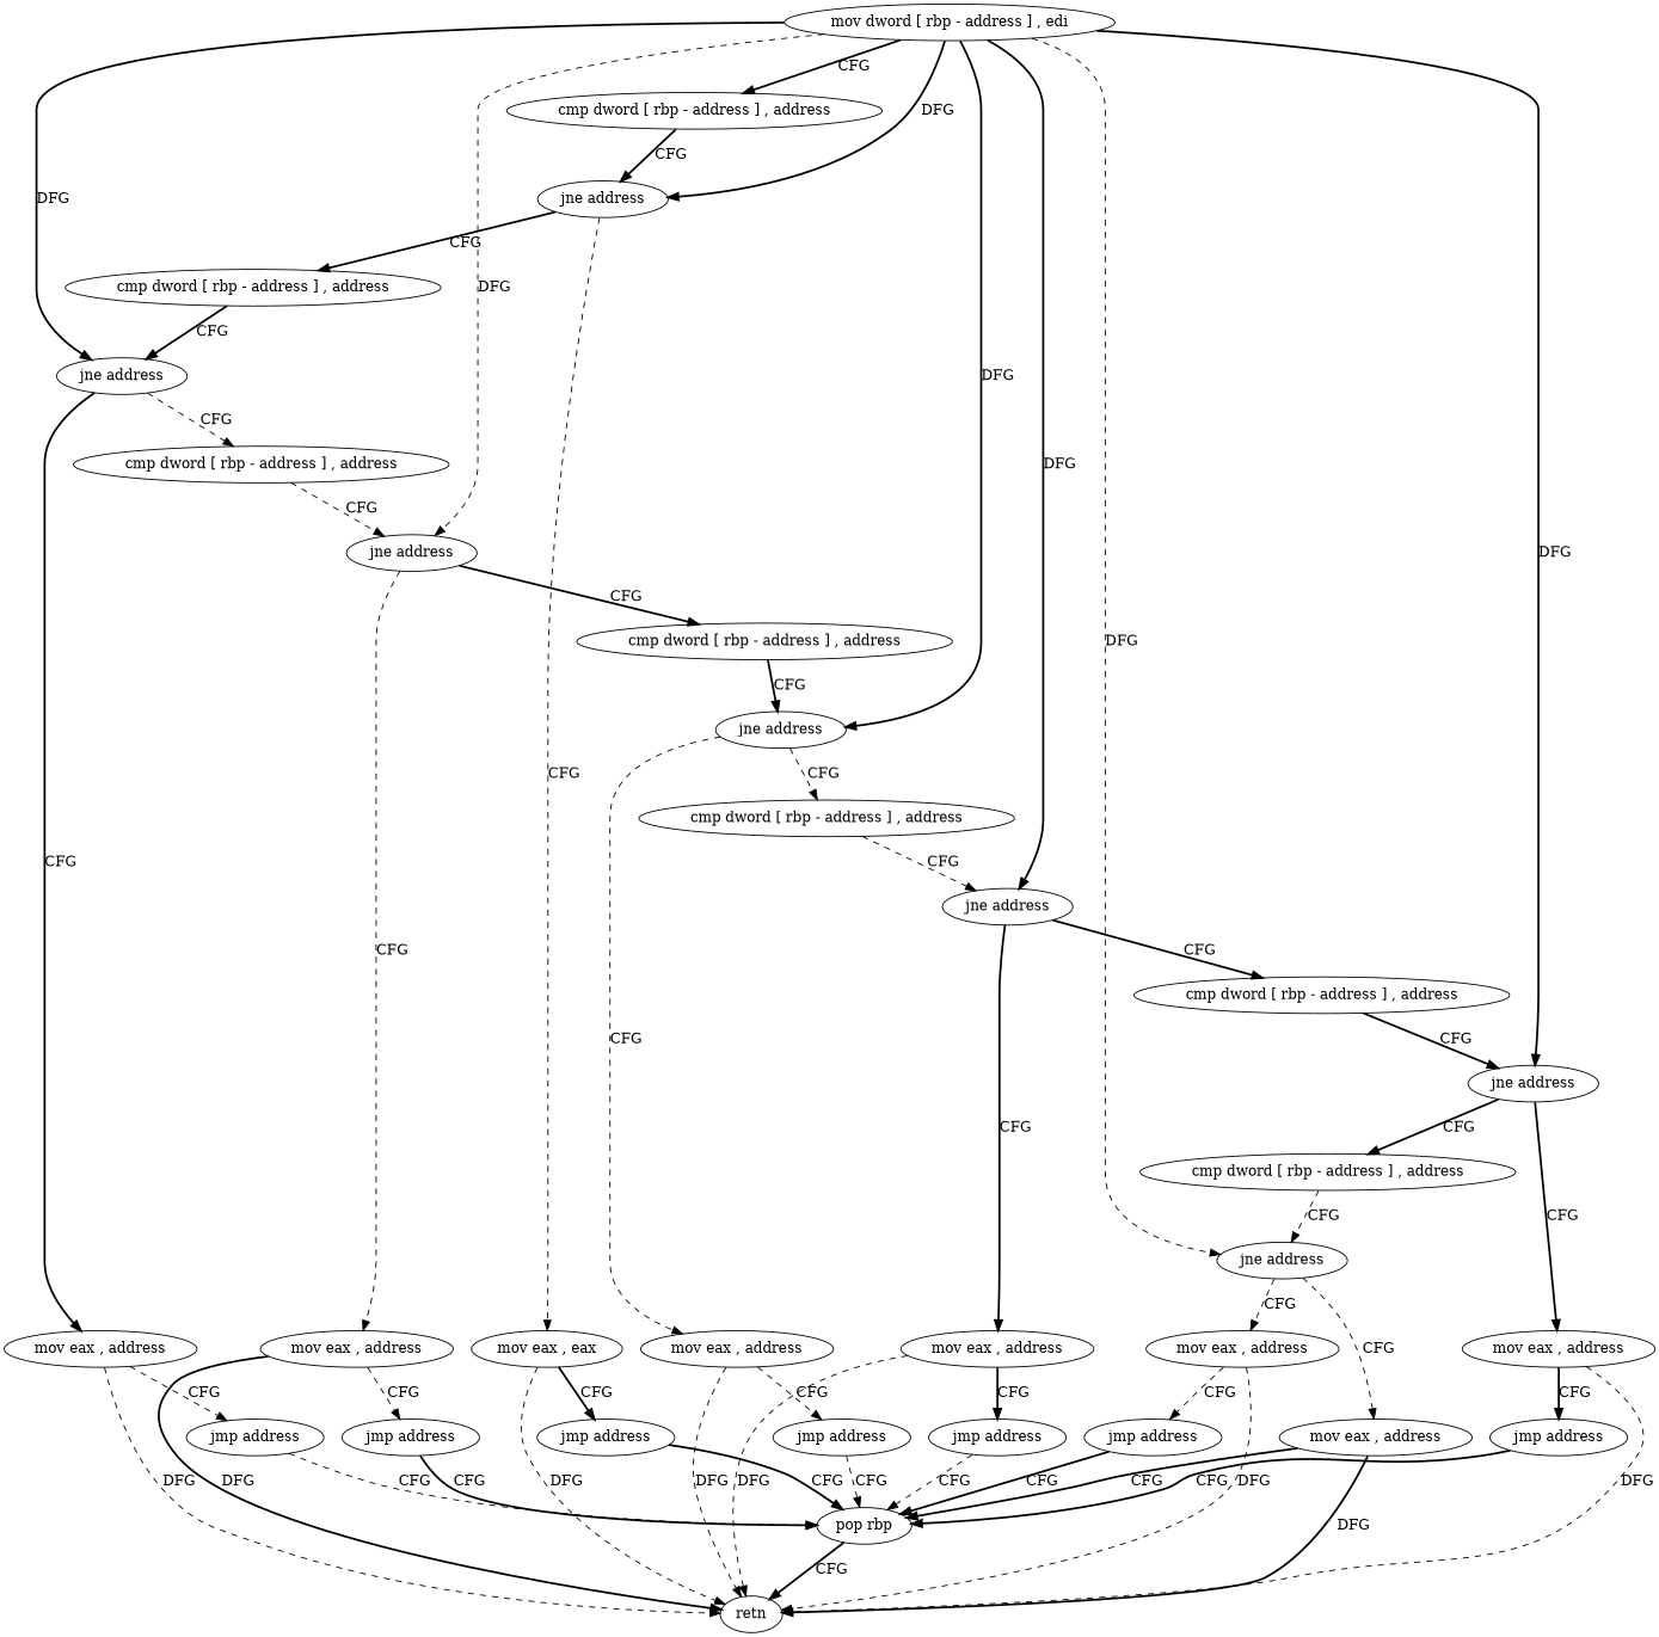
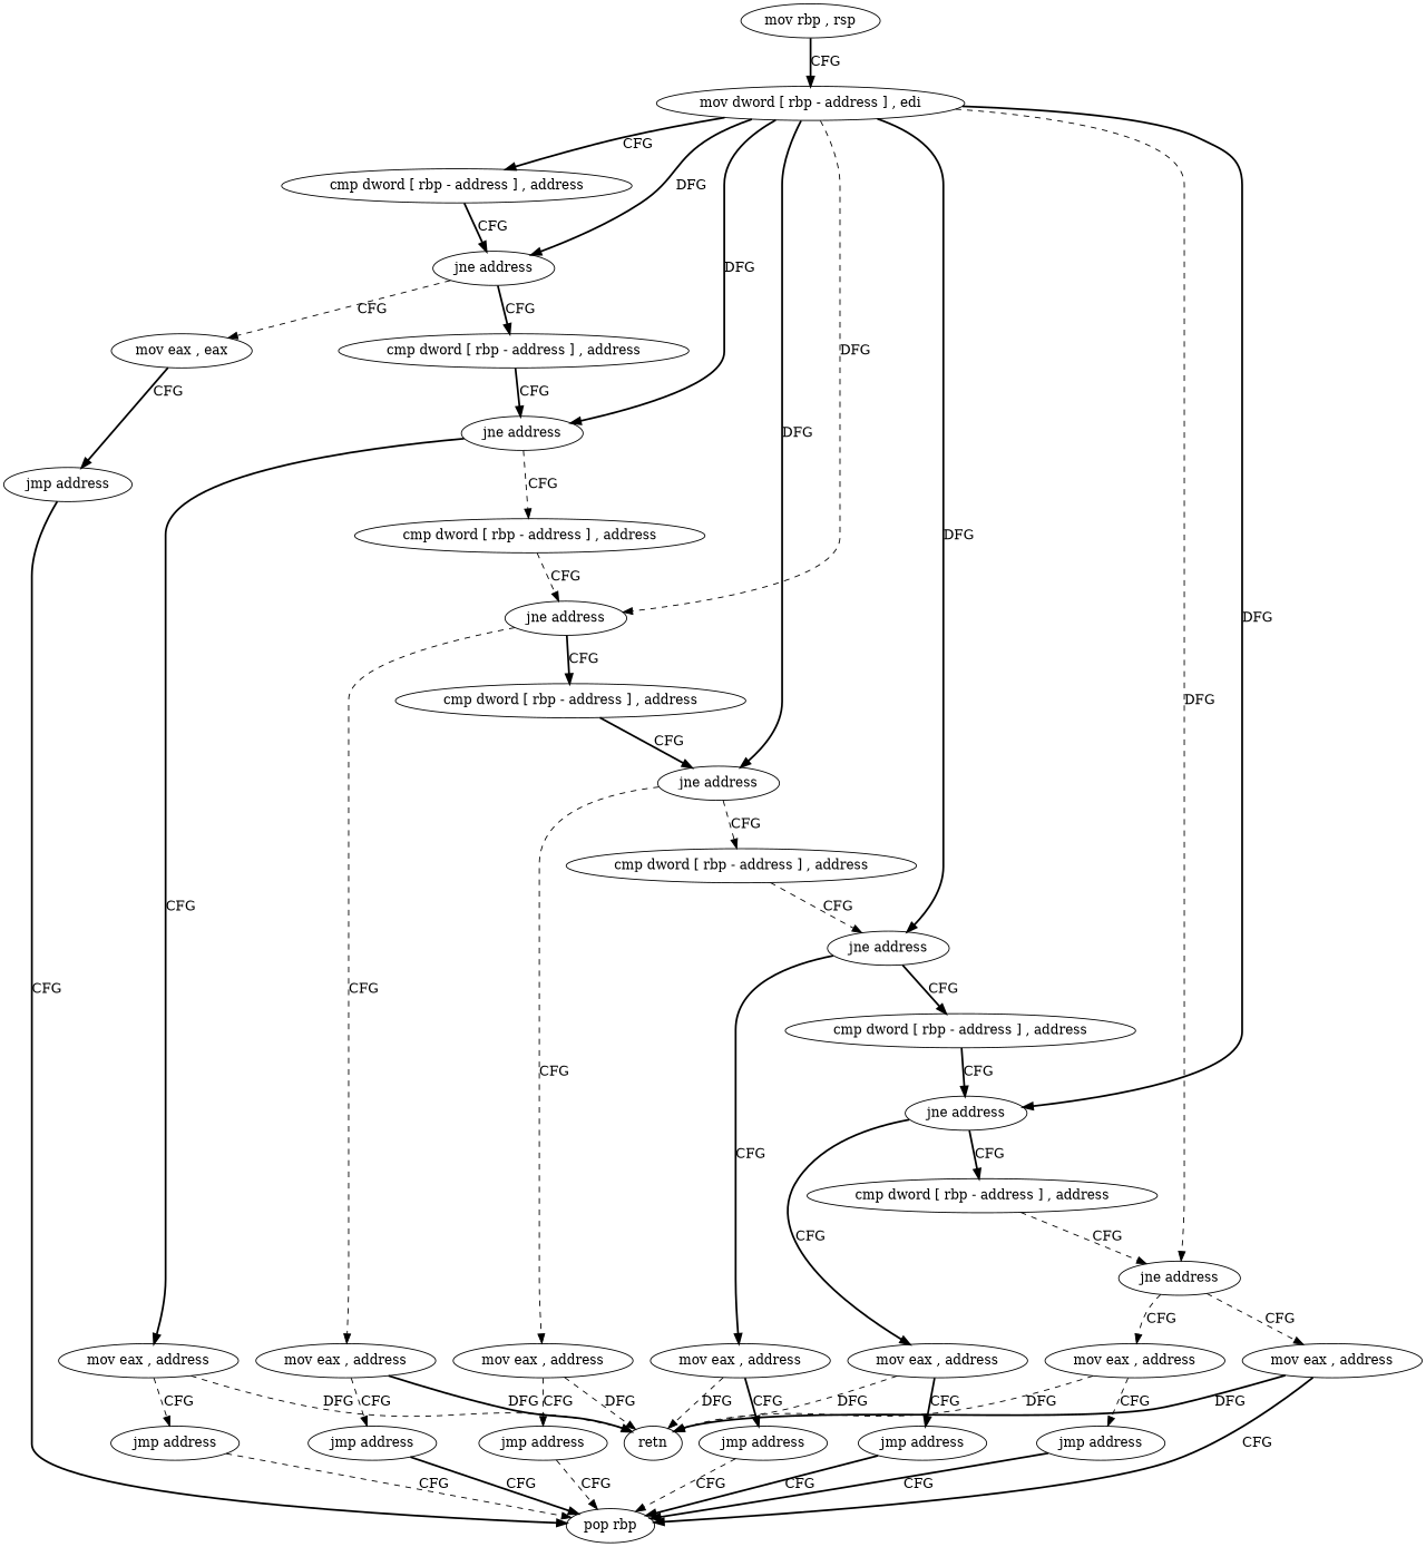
  digraph {
    edge [style=bold]
+   n1 [label="mov rbp , rsp"]
    n2 [label="mov dword [ rbp - address ] , edi"]
    n3 [label="cmp dword [ rbp - address ] , address"]
    n4 [label="jne address"]
    n5 [label="jne address"]
    n6 [label="jne address"]
    n7 [label="jne address"]
    n8 [label="jne address"]
    n9 [label="jne address"]
    n10 [label="jne address"]
    n11 [label="cmp dword [ rbp - address ] , address"]
    n12 [label="mov eax , eax"]
    n13 [label="cmp dword [ rbp - address ] , address"]
    n14 [label="mov eax , address"]
    n15 [label="cmp dword [ rbp - address ] , address"]
    n16 [label="mov eax , address"]
    n17 [label="cmp dword [ rbp - address ] , address"]
    n18 [label="mov eax , address"]
    n19 [label="cmp dword [ rbp - address ] , address"]
    n20 [label="mov eax , address"]
    n21 [label="cmp dword [ rbp - address ] , address"]
    n22 [label="mov eax , address"]
    n23 [label="mov eax , address"]
    n24 [label="mov eax , address"]
    n25 [label="jmp address"]
    n26 [label=retn]
    n27 [label="pop rbp"]
    n28 [label="jmp address"]
    n29 [label="jmp address"]
    n30 [label="jmp address"]
    n31 [label="jmp address"]
    n32 [label="jmp address"]
    n33 [label="jmp address"]
+   n1 -> n2 [label=CFG]
    n2 -> n3 [label=CFG]
    n2 -> n4 [label=DFG]
    n2 -> n5 [label=DFG]
    n2 -> n6 [label=DFG style=dashed]
    n2 -> n7 [label=DFG]
    n2 -> n8 [label=DFG]
    n2 -> n9 [label=DFG]
    n2 -> n10 [label=DFG style=dashed]
    n3 -> n4 [label=CFG]
    n4 -> n11 [label=CFG]
    n4 -> n12 [label=CFG style=dashed]
    n5 -> n13 [label=CFG style=dashed]
    n5 -> n14 [label=CFG]
    n6 -> n15 [label=CFG]
    n6 -> n16 [label=CFG style=dashed]
    n7 -> n17 [label=CFG style=dashed]
    n7 -> n18 [label=CFG style=dashed]
    n8 -> n19 [label=CFG]
    n8 -> n20 [label=CFG]
    n9 -> n21 [label=CFG]
    n9 -> n22 [label=CFG]
    n10 -> n23 [label=CFG style=dashed]
    n10 -> n24 [label=CFG style=dashed]
    n11 -> n5 [label=CFG]
    n12 -> n25 [label=CFG]
-   n12 -> n26 [label=DFG style=dashed]
    n13 -> n6 [label=CFG style=dashed]
    n14 -> n26 [label=DFG style=dashed]
    n14 -> n28 [label=CFG style=dashed]
    n15 -> n7 [label=CFG]
    n16 -> n26 [label=DFG]
    n16 -> n29 [label=CFG style=dashed]
    n17 -> n8 [label=CFG style=dashed]
    n18 -> n26 [label=DFG style=dashed]
    n18 -> n30 [label=CFG style=dashed]
    n19 -> n9 [label=CFG]
    n20 -> n26 [label=DFG style=dashed]
    n20 -> n31 [label=CFG]
    n21 -> n10 [label=CFG style=dashed]
    n22 -> n26 [label=DFG style=dashed]
    n22 -> n32 [label=CFG]
    n23 -> n26 [label=DFG]
    n23 -> n27 [label=CFG]
    n24 -> n26 [label=DFG style=dashed]
    n24 -> n33 [label=CFG style=dashed]
    n25 -> n27 [label=CFG]
-   n27 -> n26 [label=CFG]
    n28 -> n27 [label=CFG style=dashed]
    n29 -> n27 [label=CFG]
    n30 -> n27 [label=CFG style=dashed]
    n31 -> n27 [label=CFG style=dashed]
    n32 -> n27 [label=CFG]
    n33 -> n27 [label=CFG]
  }
